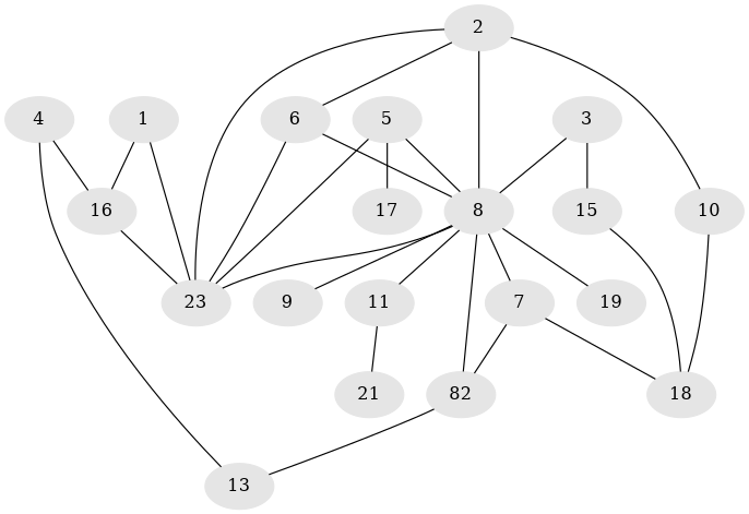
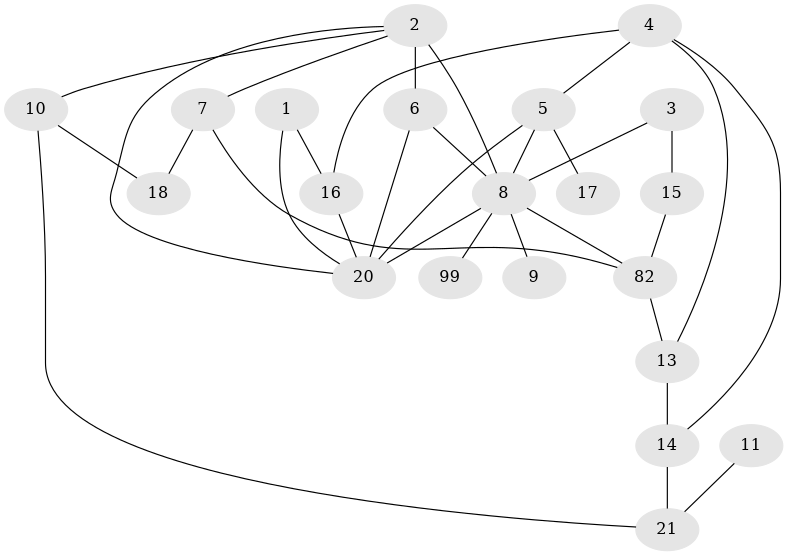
  graph {
    node [color=gray90 style=filled]
    edge [weight=1.0]
    1
    16
-   20 [label=23]
+   20
    2
    6
    7
    8
    10
    n9 [label=82]
    18
    9
    11
-   19
+   19 [label=99]
    21
    3
    15
    4
    5
    13
+   14
    17
    1 -- 16
    1 -- 20
    16 -- 20 [weight=2.0]
    2 -- 20
    2 -- 6
-   8 -- 7
+   2 -- 7
    2 -- 8 [weight=3.0]
    2 -- 10
    6 -- 20
    6 -- 8
    7 -- n9
    7 -- 18
    8 -- 20
    8 -- n9
    8 -- 9
-   8 -- 11
    8 -- 19
    10 -- 18
+   10 -- 21
    n9 -- 13
    11 -- 21
    3 -- 8
    3 -- 15 [weight=2.0]
-   15 -- 18
+   15 -- n9
    4 -- 16
+   4 -- 5
    4 -- 13
+   4 -- 14
    5 -- 20 [weight=2.0]
    5 -- 8
    5 -- 17
+   13 -- 14
+   14 -- 21
  }
